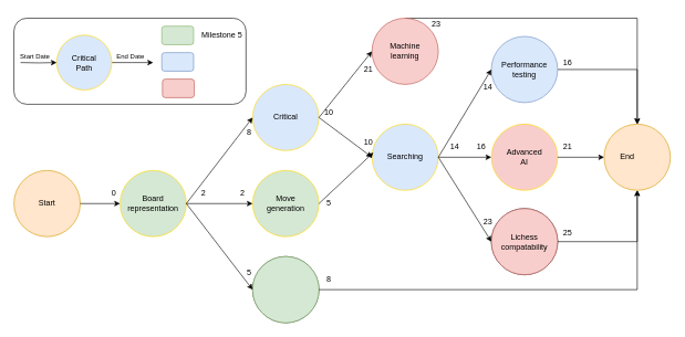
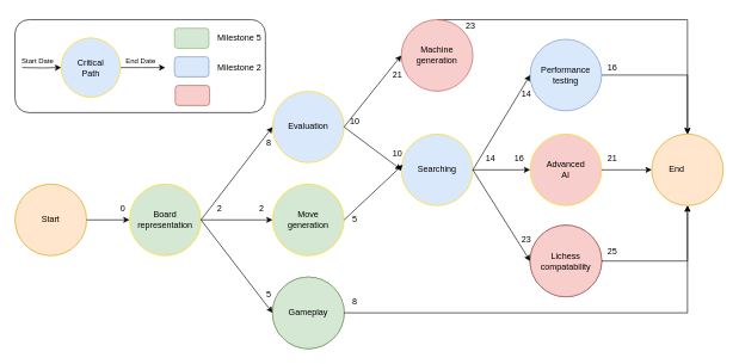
  <mxCell id="0" style=";html=1;" />
  <mxCell id="1" style=";html=1;" parent="0" />
  <mxCell id="2" value="" style="rounded=1;whiteSpace=wrap;html=1;fillColor=none;" vertex="1" parent="1"><mxGeometry x="20" y="27" width="350" height="130" as="geometry" /></mxCell>
  <mxCell id="3" value="Start Date" style="text;html=1;align=center;verticalAlign=middle;whiteSpace=wrap;rounded=0;fontSize=10;" vertex="1" parent="1"><mxGeometry x="22" y="69" width="60" height="30" as="geometry" /></mxCell>
  <mxCell id="4" value="End Date" style="text;html=1;align=center;verticalAlign=middle;whiteSpace=wrap;rounded=0;fontSize=10;" vertex="1" parent="1"><mxGeometry x="166" y="69" width="60" height="30" as="geometry" /></mxCell>
  <mxCell id="5" value="" style="ellipse;whiteSpace=wrap;html=1;aspect=fixed;fillColor=#d5e8d4;strokeColor=#FFD700;align=center;verticalAlign=middle;fontFamily=Helvetica;fontSize=12;" vertex="1" parent="1"><mxGeometry x="180" y="257" width="100" height="100" as="geometry" /></mxCell>
  <mxCell id="6" value="Board representation" style="text;html=1;align=center;verticalAlign=middle;whiteSpace=wrap;rounded=0;" vertex="1" parent="1"><mxGeometry x="200" y="284.5" width="60" height="45" as="geometry" /></mxCell>
  <mxCell id="7" value="" style="ellipse;whiteSpace=wrap;html=1;aspect=fixed;" vertex="1" parent="1"><mxGeometry x="740" y="314.5" width="100" height="100" as="geometry" /></mxCell>
  <mxCell id="8" value="Board representation" style="text;html=1;align=center;verticalAlign=middle;whiteSpace=wrap;rounded=0;" vertex="1" parent="1"><mxGeometry x="760" y="342" width="60" height="45" as="geometry" /></mxCell>
  <mxCell id="9" value="" style="ellipse;whiteSpace=wrap;html=1;aspect=fixed;fillColor=#f8cecc;strokeColor=#b85450;" vertex="1" parent="1"><mxGeometry x="740" y="314.5" width="100" height="100" as="geometry" /></mxCell>
  <mxCell id="10" value="Lichess compatability" style="text;html=1;align=center;verticalAlign=middle;whiteSpace=wrap;rounded=0;" vertex="1" parent="1"><mxGeometry x="760" y="342" width="60" height="45" as="geometry" /></mxCell>
  <mxCell id="11" value="" style="ellipse;whiteSpace=wrap;html=1;aspect=fixed;" vertex="1" parent="1"><mxGeometry x="380" y="387" width="100" height="100" as="geometry" /></mxCell>
  <mxCell id="12" value="Board representation" style="text;html=1;align=center;verticalAlign=middle;whiteSpace=wrap;rounded=0;" vertex="1" parent="1"><mxGeometry x="400" y="414.5" width="60" height="45" as="geometry" /></mxCell>
  <mxCell id="13" value="" style="ellipse;whiteSpace=wrap;html=1;aspect=fixed;fillColor=#d5e8d4;strokeColor=#82b366;" vertex="1" parent="1"><mxGeometry x="380" y="387" width="100" height="100" as="geometry" /></mxCell>
+ <mxCell id="14" value="Gameplay" style="text;html=1;align=center;verticalAlign=middle;whiteSpace=wrap;rounded=0;" vertex="1" parent="1"><mxGeometry x="400" y="414.5" width="60" height="45" as="geometry" /></mxCell>
  <mxCell id="15" style="edgeStyle=orthogonalEdgeStyle;rounded=0;orthogonalLoop=1;jettySize=auto;html=1;exitX=0.5;exitY=0;exitDx=0;exitDy=0;entryX=0.5;entryY=0;entryDx=0;entryDy=0;" edge="1" parent="1" source="16" target="40"><mxGeometry relative="1" as="geometry"><Array as="points"><mxPoint x="960" y="27" /></Array></mxGeometry></mxCell>
  <mxCell id="16" value="" style="ellipse;whiteSpace=wrap;html=1;aspect=fixed;fillColor=#f8cecc;strokeColor=#b85450;" vertex="1" parent="1"><mxGeometry x="560" y="27" width="100" height="100" as="geometry" /></mxCell>
- <mxCell id="17" value="Machine learning" style="text;html=1;align=center;verticalAlign=middle;whiteSpace=wrap;rounded=0;" vertex="1" parent="1"><mxGeometry x="580" y="54.5" width="60" height="45" as="geometry" /></mxCell>
+ <mxCell id="17" value="Machine generation" style="text;html=1;align=center;verticalAlign=middle;whiteSpace=wrap;rounded=0;" vertex="1" parent="1"><mxGeometry x="580" y="54.5" width="60" height="45" as="geometry" /></mxCell>
  <mxCell id="18" value="" style="ellipse;whiteSpace=wrap;html=1;aspect=fixed;fillColor=#f8cecc;strokeColor=#FFD700;align=center;verticalAlign=middle;fontFamily=Helvetica;fontSize=12;" vertex="1" parent="1"><mxGeometry x="740" y="187" width="100" height="100" as="geometry" /></mxCell>
  <mxCell id="19" value="Advanced AI" style="text;html=1;align=center;verticalAlign=middle;whiteSpace=wrap;rounded=0;" vertex="1" parent="1"><mxGeometry x="760" y="214.5" width="60" height="45" as="geometry" /></mxCell>
  <mxCell id="20" style="edgeStyle=orthogonalEdgeStyle;rounded=0;orthogonalLoop=1;jettySize=auto;html=1;exitX=1;exitY=0.5;exitDx=0;exitDy=0;entryX=0.5;entryY=0;entryDx=0;entryDy=0;" edge="1" parent="1" source="21" target="40"><mxGeometry relative="1" as="geometry" /></mxCell>
  <mxCell id="21" value="" style="ellipse;whiteSpace=wrap;html=1;aspect=fixed;fillColor=#dae8fc;strokeColor=#6c8ebf;" vertex="1" parent="1"><mxGeometry x="740" y="54.5" width="100" height="100" as="geometry" /></mxCell>
  <mxCell id="22" value="Performance testing" style="text;html=1;align=center;verticalAlign=middle;whiteSpace=wrap;rounded=0;" vertex="1" parent="1"><mxGeometry x="760" y="82" width="60" height="45" as="geometry" /></mxCell>
  <mxCell id="23" value="" style="ellipse;whiteSpace=wrap;html=1;aspect=fixed;fillColor=#dae8fc;strokeColor=#FFD700;align=center;verticalAlign=middle;fontFamily=Helvetica;fontSize=12;fontColor=default;" vertex="1" parent="1"><mxGeometry x="380" y="127" width="100" height="100" as="geometry" /></mxCell>
- <mxCell id="24" value="Critical" style="text;html=1;align=center;verticalAlign=middle;whiteSpace=wrap;rounded=0;" vertex="1" parent="1"><mxGeometry x="400" y="154.5" width="60" height="45" as="geometry" /></mxCell>
+ <mxCell id="24" value="Evaluation" style="text;html=1;align=center;verticalAlign=middle;whiteSpace=wrap;rounded=0;" vertex="1" parent="1"><mxGeometry x="400" y="154.5" width="60" height="45" as="geometry" /></mxCell>
  <mxCell id="25" value="" style="ellipse;whiteSpace=wrap;html=1;aspect=fixed;fillColor=#dae8fc;strokeColor=#FFD700;" vertex="1" parent="1"><mxGeometry x="560" y="187" width="100" height="100" as="geometry" /></mxCell>
  <mxCell id="26" value="Searching" style="text;html=1;align=center;verticalAlign=middle;whiteSpace=wrap;rounded=0;" vertex="1" parent="1"><mxGeometry x="580" y="214.5" width="60" height="45" as="geometry" /></mxCell>
  <mxCell id="27" value="" style="ellipse;whiteSpace=wrap;html=1;aspect=fixed;fillColor=#d5e8d4;strokeColor=#FFD700;align=center;verticalAlign=middle;fontFamily=Helvetica;fontSize=12;" vertex="1" parent="1"><mxGeometry x="380" y="257" width="100" height="100" as="geometry" /></mxCell>
  <mxCell id="28" value="Move generation" style="text;html=1;align=center;verticalAlign=middle;whiteSpace=wrap;rounded=0;" vertex="1" parent="1"><mxGeometry x="400" y="284.5" width="60" height="45" as="geometry" /></mxCell>
  <mxCell id="29" value="" style="endArrow=classic;html=1;rounded=0;exitX=1;exitY=0.5;exitDx=0;exitDy=0;entryX=0;entryY=0.5;entryDx=0;entryDy=0;" edge="1" parent="1" source="5" target="13"><mxGeometry width="50" height="50" relative="1" as="geometry"><mxPoint x="130" y="317" as="sourcePoint" /><mxPoint x="180" y="267" as="targetPoint" /></mxGeometry></mxCell>
  <mxCell id="30" value="" style="endArrow=classic;html=1;rounded=0;exitX=1;exitY=0.5;exitDx=0;exitDy=0;entryX=0;entryY=0.5;entryDx=0;entryDy=0;" edge="1" parent="1" source="23" target="16"><mxGeometry width="50" height="50" relative="1" as="geometry"><mxPoint x="450" y="97" as="sourcePoint" /><mxPoint x="500" y="47" as="targetPoint" /></mxGeometry></mxCell>
  <mxCell id="31" value="" style="endArrow=classic;html=1;rounded=0;exitX=1;exitY=0.5;exitDx=0;exitDy=0;entryX=0.02;entryY=0.43;entryDx=0;entryDy=0;entryPerimeter=0;" edge="1" parent="1" source="27" target="25"><mxGeometry width="50" height="50" relative="1" as="geometry"><mxPoint x="510" y="237" as="sourcePoint" /><mxPoint x="590" y="137" as="targetPoint" /></mxGeometry></mxCell>
  <mxCell id="32" value="" style="endArrow=classic;html=1;rounded=0;exitX=1;exitY=0.5;exitDx=0;exitDy=0;entryX=0;entryY=0.5;entryDx=0;entryDy=0;" edge="1" parent="1" source="23" target="25"><mxGeometry width="50" height="50" relative="1" as="geometry"><mxPoint x="510" y="237" as="sourcePoint" /><mxPoint x="590" y="137" as="targetPoint" /></mxGeometry></mxCell>
  <mxCell id="33" value="" style="endArrow=classic;html=1;rounded=0;exitX=1;exitY=0.5;exitDx=0;exitDy=0;entryX=0;entryY=0.5;entryDx=0;entryDy=0;" edge="1" parent="1" source="5" target="27"><mxGeometry width="50" height="50" relative="1" as="geometry"><mxPoint x="280" y="427" as="sourcePoint" /><mxPoint x="380" y="557" as="targetPoint" /></mxGeometry></mxCell>
  <mxCell id="34" value="" style="endArrow=classic;html=1;rounded=0;exitX=1;exitY=0.5;exitDx=0;exitDy=0;entryX=0;entryY=0.5;entryDx=0;entryDy=0;" edge="1" parent="1" source="5" target="23"><mxGeometry width="50" height="50" relative="1" as="geometry"><mxPoint x="330" y="177" as="sourcePoint" /><mxPoint x="430" y="307" as="targetPoint" /></mxGeometry></mxCell>
  <mxCell id="35" value="" style="endArrow=classic;html=1;rounded=0;exitX=1;exitY=0.5;exitDx=0;exitDy=0;entryX=0;entryY=0.5;entryDx=0;entryDy=0;" edge="1" parent="1" source="25" target="21"><mxGeometry width="50" height="50" relative="1" as="geometry"><mxPoint x="600" y="207" as="sourcePoint" /><mxPoint x="650" y="157" as="targetPoint" /></mxGeometry></mxCell>
  <mxCell id="36" value="" style="endArrow=classic;html=1;rounded=0;exitX=1;exitY=0.5;exitDx=0;exitDy=0;entryX=0;entryY=0.5;entryDx=0;entryDy=0;" edge="1" parent="1" source="25" target="9"><mxGeometry width="50" height="50" relative="1" as="geometry"><mxPoint x="870" y="279" as="sourcePoint" /><mxPoint x="950" y="147" as="targetPoint" /></mxGeometry></mxCell>
  <mxCell id="37" value="" style="endArrow=classic;html=1;rounded=0;exitX=1;exitY=0.5;exitDx=0;exitDy=0;entryX=0;entryY=0.5;entryDx=0;entryDy=0;" edge="1" parent="1" source="25" target="18"><mxGeometry width="50" height="50" relative="1" as="geometry"><mxPoint x="950" y="279" as="sourcePoint" /><mxPoint x="1030" y="147" as="targetPoint" /></mxGeometry></mxCell>
  <mxCell id="38" value="" style="ellipse;whiteSpace=wrap;html=1;aspect=fixed;fillColor=#ffe6cc;strokeColor=#d79b00;" vertex="1" parent="1"><mxGeometry x="20" y="257" width="100" height="100" as="geometry" /></mxCell>
  <mxCell id="39" value="Start" style="text;html=1;align=center;verticalAlign=middle;whiteSpace=wrap;rounded=0;" vertex="1" parent="1"><mxGeometry x="40" y="284.5" width="60" height="45" as="geometry" /></mxCell>
  <mxCell id="40" value="" style="ellipse;whiteSpace=wrap;html=1;aspect=fixed;fillColor=#ffe6cc;strokeColor=#d79b00;" vertex="1" parent="1"><mxGeometry x="910" y="187" width="100" height="100" as="geometry" /></mxCell>
  <mxCell id="41" value="End" style="text;html=1;align=center;verticalAlign=middle;whiteSpace=wrap;rounded=0;" vertex="1" parent="1"><mxGeometry x="915" y="214.5" width="60" height="45" as="geometry" /></mxCell>
  <mxCell id="42" value="" style="endArrow=classic;html=1;rounded=0;exitX=1;exitY=0.5;exitDx=0;exitDy=0;entryX=0;entryY=0.5;entryDx=0;entryDy=0;" edge="1" parent="1" source="18" target="40"><mxGeometry width="50" height="50" relative="1" as="geometry"><mxPoint x="710" y="237" as="sourcePoint" /><mxPoint x="790" y="237" as="targetPoint" /></mxGeometry></mxCell>
  <mxCell id="43" value="" style="endArrow=classic;html=1;rounded=0;exitX=1;exitY=0.5;exitDx=0;exitDy=0;entryX=0;entryY=0.5;entryDx=0;entryDy=0;" edge="1" parent="1" source="38" target="5"><mxGeometry width="50" height="50" relative="1" as="geometry"><mxPoint x="280" y="337" as="sourcePoint" /><mxPoint x="360" y="337" as="targetPoint" /></mxGeometry></mxCell>
  <mxCell id="44" value="" style="rounded=1;whiteSpace=wrap;html=1;fillColor=#dae8fc;strokeColor=#6c8ebf;" vertex="1" parent="1"><mxGeometry x="243" y="79" width="48" height="28" as="geometry" /></mxCell>
  <mxCell id="45" value="" style="rounded=1;whiteSpace=wrap;html=1;fillColor=#d5e8d4;strokeColor=#82b366;" vertex="1" parent="1"><mxGeometry x="243" y="39" width="48" height="28" as="geometry" /></mxCell>
  <mxCell id="46" value="Milestone 5" style="text;html=1;align=center;verticalAlign=middle;whiteSpace=wrap;rounded=0;" vertex="1" parent="1"><mxGeometry x="299" y="37" width="70" height="30" as="geometry" /></mxCell>
+ <mxCell id="47" value="Milestone 2" style="text;html=1;align=center;verticalAlign=middle;whiteSpace=wrap;rounded=0;" vertex="1" parent="1"><mxGeometry x="299" y="79" width="70" height="30" as="geometry" /></mxCell>
  <mxCell id="48" style="edgeStyle=orthogonalEdgeStyle;rounded=0;orthogonalLoop=1;jettySize=auto;html=1;exitX=1;exitY=0.5;exitDx=0;exitDy=0;" edge="1" parent="1" source="49"><mxGeometry relative="1" as="geometry"><mxPoint x="230" y="94" as="targetPoint" /></mxGeometry></mxCell>
  <mxCell id="49" value="" style="ellipse;whiteSpace=wrap;html=1;aspect=fixed;fillColor=#dae8fc;strokeColor=#FFD700;align=center;verticalAlign=middle;fontFamily=Helvetica;fontSize=12;fontColor=default;" vertex="1" parent="1"><mxGeometry x="84.5" y="52.5" width="83" height="83" as="geometry" /></mxCell>
  <mxCell id="50" value="Critical Path" style="text;html=1;align=center;verticalAlign=middle;whiteSpace=wrap;rounded=0;" vertex="1" parent="1"><mxGeometry x="96" y="71.5" width="60" height="45" as="geometry" /></mxCell>
  <mxCell id="51" style="edgeStyle=orthogonalEdgeStyle;rounded=0;orthogonalLoop=1;jettySize=auto;html=1;entryX=0;entryY=0.5;entryDx=0;entryDy=0;" edge="1" parent="1" target="49"><mxGeometry relative="1" as="geometry"><mxPoint x="222" y="129" as="targetPoint" /><mxPoint x="30" y="94" as="sourcePoint" /></mxGeometry></mxCell>
  <mxCell id="52" value="" style="rounded=1;whiteSpace=wrap;html=1;fillColor=#f8cecc;strokeColor=#b85450;" vertex="1" parent="1"><mxGeometry x="244" y="119" width="48" height="28" as="geometry" /></mxCell>
  <mxCell id="53" value="0" style="text;html=1;align=center;verticalAlign=middle;whiteSpace=wrap;rounded=0;" vertex="1" parent="1"><mxGeometry x="156" y="277" width="30" height="30" as="geometry" /></mxCell>
  <mxCell id="54" value="2" style="text;html=1;align=center;verticalAlign=middle;whiteSpace=wrap;rounded=0;" vertex="1" parent="1"><mxGeometry x="291" y="277" width="30" height="30" as="geometry" /></mxCell>
  <mxCell id="55" value="2" style="text;html=1;align=center;verticalAlign=middle;whiteSpace=wrap;rounded=0;" vertex="1" parent="1"><mxGeometry x="350" y="277" width="30" height="30" as="geometry" /></mxCell>
  <mxCell id="56" value="8" style="text;html=1;align=center;verticalAlign=middle;whiteSpace=wrap;rounded=0;" vertex="1" parent="1"><mxGeometry x="360" y="184.5" width="30" height="30" as="geometry" /></mxCell>
  <mxCell id="57" value="10" style="text;html=1;align=center;verticalAlign=middle;whiteSpace=wrap;rounded=0;" vertex="1" parent="1"><mxGeometry x="480" y="154.5" width="30" height="30" as="geometry" /></mxCell>
  <mxCell id="58" value="5" style="text;html=1;align=center;verticalAlign=middle;whiteSpace=wrap;rounded=0;" vertex="1" parent="1"><mxGeometry x="480" y="292" width="30" height="30" as="geometry" /></mxCell>
  <mxCell id="59" style="edgeStyle=orthogonalEdgeStyle;rounded=0;orthogonalLoop=1;jettySize=auto;html=1;exitX=1;exitY=0.5;exitDx=0;exitDy=0;entryX=0.5;entryY=1;entryDx=0;entryDy=0;" edge="1" parent="1" source="13" target="40"><mxGeometry relative="1" as="geometry"><mxPoint x="930" y="297" as="targetPoint" /><Array as="points"><mxPoint x="960" y="437" /></Array></mxGeometry></mxCell>
  <mxCell id="60" value="8" style="text;html=1;align=center;verticalAlign=middle;whiteSpace=wrap;rounded=0;" vertex="1" parent="1"><mxGeometry x="480" y="407" width="30" height="30" as="geometry" /></mxCell>
  <mxCell id="61" value="5" style="text;html=1;align=center;verticalAlign=middle;whiteSpace=wrap;rounded=0;" vertex="1" parent="1"><mxGeometry x="360" y="397" width="30" height="30" as="geometry" /></mxCell>
  <mxCell id="62" value="10" style="text;html=1;align=center;verticalAlign=middle;whiteSpace=wrap;rounded=0;" vertex="1" parent="1"><mxGeometry x="540" y="199.5" width="30" height="30" as="geometry" /></mxCell>
  <mxCell id="63" value="14" style="text;html=1;align=center;verticalAlign=middle;whiteSpace=wrap;rounded=0;" vertex="1" parent="1"><mxGeometry x="670" y="207" width="30" height="30" as="geometry" /></mxCell>
  <mxCell id="64" value="23" style="text;html=1;align=center;verticalAlign=middle;whiteSpace=wrap;rounded=0;" vertex="1" parent="1"><mxGeometry x="642" y="20.5" width="30" height="30" as="geometry" /></mxCell>
  <mxCell id="65" value="21" style="text;html=1;align=center;verticalAlign=middle;whiteSpace=wrap;rounded=0;" vertex="1" parent="1"><mxGeometry x="540" y="89" width="30" height="30" as="geometry" /></mxCell>
  <mxCell id="66" value="14" style="text;html=1;align=center;verticalAlign=middle;whiteSpace=wrap;rounded=0;" vertex="1" parent="1"><mxGeometry x="720" y="116.5" width="30" height="30" as="geometry" /></mxCell>
  <mxCell id="67" value="16" style="text;html=1;align=center;verticalAlign=middle;whiteSpace=wrap;rounded=0;" vertex="1" parent="1"><mxGeometry x="840" y="79" width="30" height="30" as="geometry" /></mxCell>
  <mxCell id="68" value="21" style="text;html=1;align=center;verticalAlign=middle;whiteSpace=wrap;rounded=0;" vertex="1" parent="1"><mxGeometry x="840" y="207" width="30" height="30" as="geometry" /></mxCell>
  <mxCell id="69" style="edgeStyle=orthogonalEdgeStyle;rounded=0;orthogonalLoop=1;jettySize=auto;html=1;exitX=1;exitY=0.5;exitDx=0;exitDy=0;entryX=0.5;entryY=1;entryDx=0;entryDy=0;" edge="1" parent="1" source="9" target="40"><mxGeometry relative="1" as="geometry"><Array as="points"><mxPoint x="960" y="364" /></Array></mxGeometry></mxCell>
  <mxCell id="70" value="25" style="text;html=1;align=center;verticalAlign=middle;whiteSpace=wrap;rounded=0;" vertex="1" parent="1"><mxGeometry x="840" y="337" width="30" height="30" as="geometry" /></mxCell>
  <mxCell id="71" value="16" style="text;html=1;align=center;verticalAlign=middle;whiteSpace=wrap;rounded=0;" vertex="1" parent="1"><mxGeometry x="710" y="207" width="30" height="30" as="geometry" /></mxCell>
  <mxCell id="72" value="23" style="text;html=1;align=center;verticalAlign=middle;whiteSpace=wrap;rounded=0;" vertex="1" parent="1"><mxGeometry x="720" y="319.5" width="30" height="30" as="geometry" /></mxCell>
